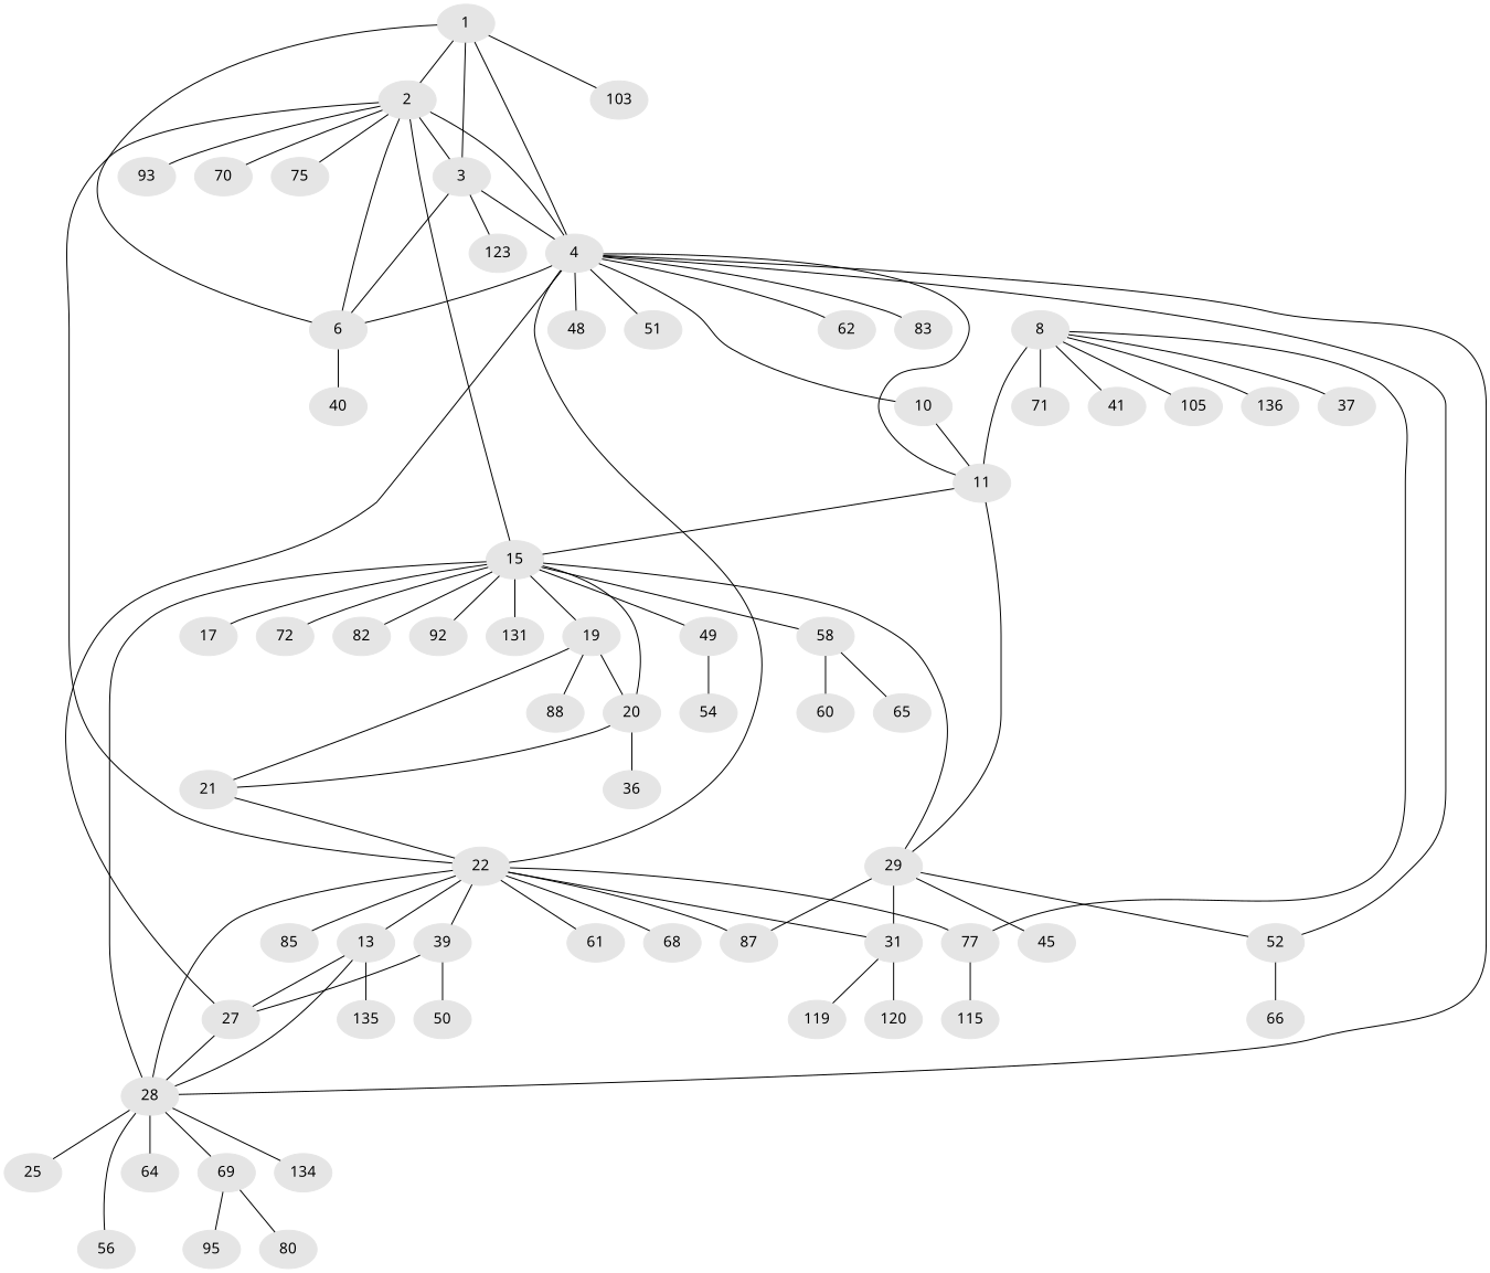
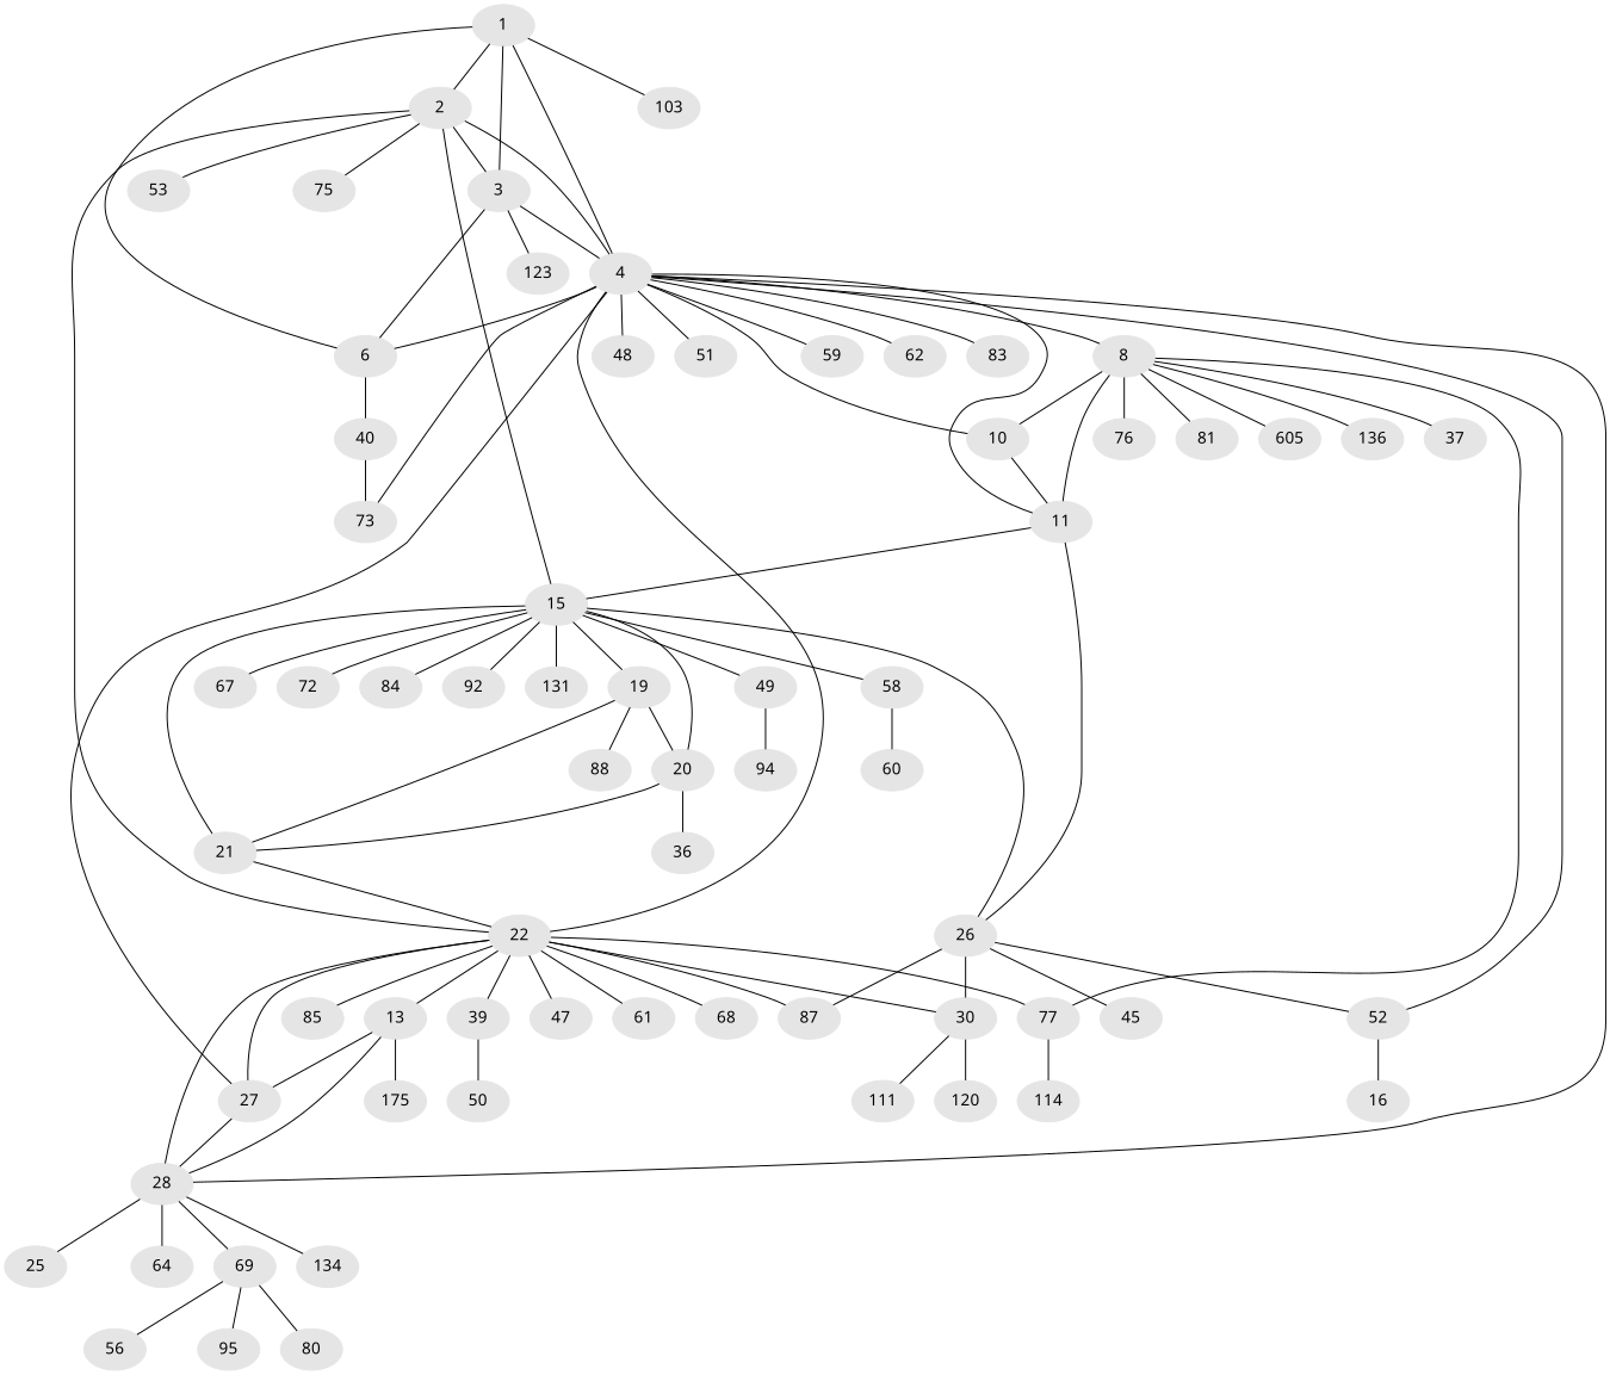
  graph {
    fontname="Noto Sans"
    node [color=gray90 fontname="Noto Sans" style=filled]
    edge [fontname="Noto Sans"]
    2 [super="+74+7+126"]
    3
    4 [super="+112+113+133+5+12"]
    6 [super="+137+121"]
    15 [super="+16+107+18+17"]
    22 [super="+26+89+24"]
-   53 [super="+94" label=93]
-   70
+   53 [super="+94"]
    75
    1
    103
    123
    8 [super="+38+9"]
    10 [super="+114"]
    11 [super="+86+141+57"]
    27 [super="+139"]
    28
    48
    51
    52
+   59
    62
+   73
    83
    40
-   29 [super="+34+31+32"]
+   29 [super="+34+31+32" label=26]
    19 [super="+125+46"]
    20 [super="+128"]
    21 [super="+90"]
    49 [super="+138+79"]
    58
-   67 [label=17]
+   67
    72
-   84 [super="+130" label=82]
+   84 [super="+130"]
    92
    131
    77
    n38 [label=13 super="+41+63"]
-   30 [label=31]
+   30
    39
+   47
    61
    68
    85
    87
    37
-   71
-   81 [label=41]
-   105 [super="+119"]
+   71 [label=76]
+   81
+   105 [super="+119" label=605]
    136
    n51 [label=25]
    56
    64
    69 [super="+78"]
    134
-   66
-   115
+   66 [label=16]
+   115 [label=114]
    45
    88
    36
-   54
+   54 [label=94]
    60
-   65
-   135
-   111 [label=119]
+   135 [label=175]
+   111
    120
    50
    80
    95
    2 -- 3 [weight=2]
    2 -- 4 [weight=4]
-   2 -- 6 [weight=2]
    2 -- 15
    2 -- 22
    2 -- 53
-   2 -- 70
    2 -- 75
    3 -- 4 [weight=2]
    3 -- 6
    3 -- 123
    4 -- 6 [weight=2]
    4 -- 22 [weight=2]
+   4 -- 8 [weight=4]
    4 -- 10
    4 -- 11
    4 -- 27
    4 -- 28
    4 -- 48
    4 -- 51
    4 -- 52
+   4 -- 59
    4 -- 62
+   4 -- 73
    4 -- 83
    6 -- 40
    15 -- 29
    15 -- 19 [weight=4]
    15 -- 20 [weight=4]
-   15 -- 28 [weight=4]
+   15 -- 21 [weight=4]
    15 -- 49
    15 -- 58
    15 -- 67
    15 -- 72
    15 -- 84
    15 -- 92
    15 -- 131
-   39 -- 27 [weight=4]
+   22 -- 27 [weight=4]
    22 -- 28 [weight=4]
    22 -- 77
    22 -- n38 [weight=4]
    22 -- 30 [weight=2]
    22 -- 39
+   22 -- 47
    22 -- 61
    22 -- 68
    22 -- 85
    22 -- 87 [weight=8]
    1 -- 2 [weight=2]
    1 -- 3
    1 -- 4 [weight=2]
    1 -- 6
    1 -- 103
+   8 -- 10 [weight=4]
    8 -- 11 [weight=4]
    8 -- 77
    8 -- 37
    8 -- 71
    8 -- 81
    8 -- 105
    8 -- 136
    10 -- 11
    11 -- 15 [weight=2]
    11 -- 29
    27 -- 28
    28 -- n51
-   28 -- 56
+   69 -- 56
    28 -- 64
    28 -- 69
    28 -- 134
    52 -- 66
+   40 -- 73
    29 -- 52
    29 -- 30 [weight=4]
    29 -- 87
    29 -- 45
    19 -- 20
    19 -- 21
    19 -- 88
    20 -- 21
    20 -- 36
    21 -- 22
    49 -- 54
    58 -- 60
-   58 -- 65
    77 -- 115
    n38 -- 27
    n38 -- 28
    n38 -- 135
    30 -- 111
    30 -- 120
    39 -- 50
    69 -- 80
    69 -- 95
  }
